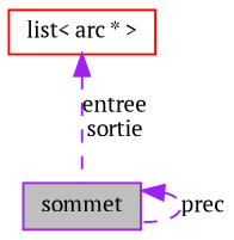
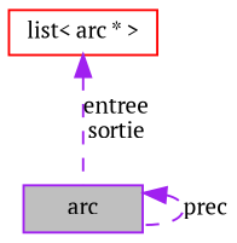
  digraph {
    fontname="PT Serif"
    node [fontname="PT Serif" fontsize=10 shape=record style=filled]
    edge [color=purple dir=back fontname="PT Serif" fontsize=10 labelfontname=FreeSans labelfontsize=10 style=dashed]
-   n1 [color=purple fillcolor=grey75 fontcolor=black height=0.2 label=sommet width=0.4]
+   n1 [color=purple fillcolor=grey75 fontcolor=black height=0.2 label=arc width=0.4]
    n2 [color=red fillcolor=white height=0.2 label="list\< arc * \>" width=0.4]
    n1 -> n1 [label=prec]
    n2 -> n1 [label="entree\nsortie"]
  }
